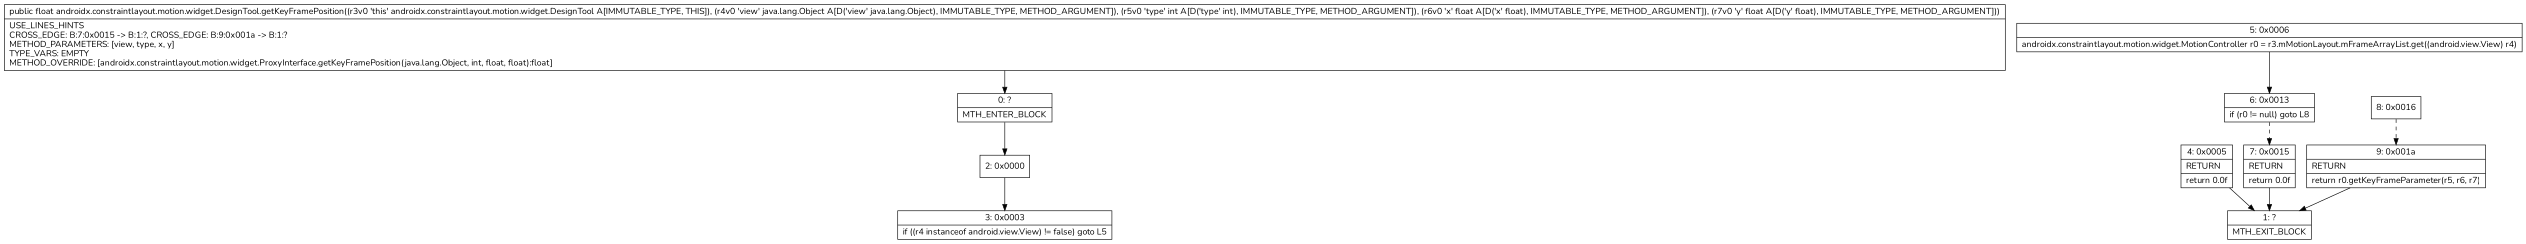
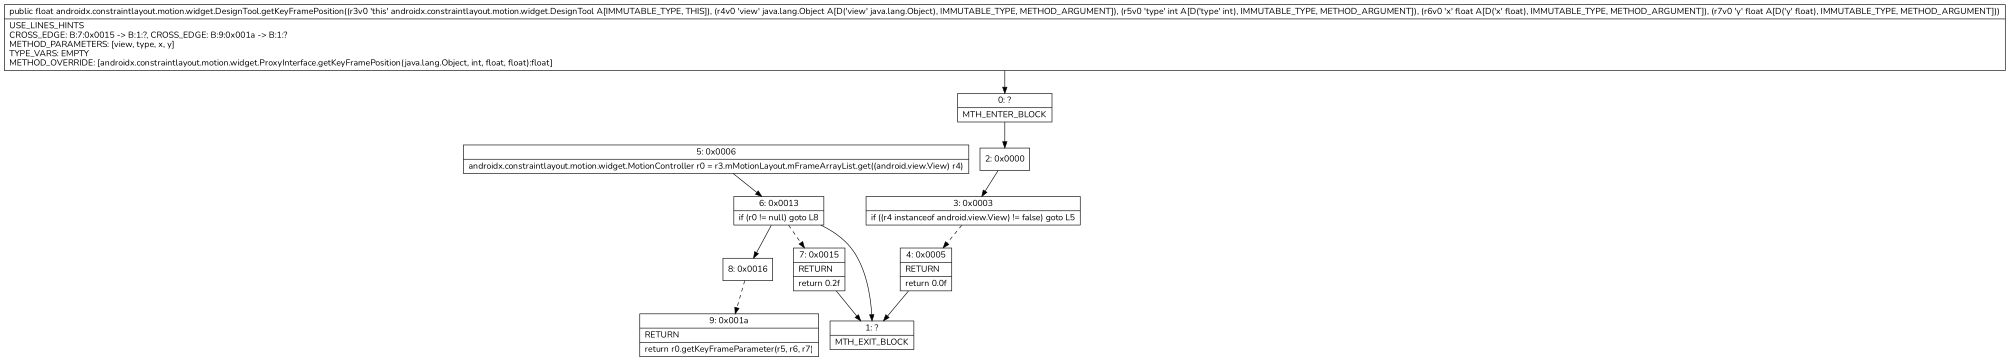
  digraph {
    fontname=Nunito
    node [fontname=Nunito shape=record]
    edge [fontname=Nunito]
    n1 [label="{0\:\ ?|MTH_ENTER_BLOCK\l}"]
    n2 [label="{2\:\ 0x0000}"]
    n3 [label="{3\:\ 0x0003|if ((r4 instanceof android.view.View) != false) goto L5\l}"]
    n4 [label="{4\:\ 0x0005|RETURN\l|return 0.0f\l}"]
    n5 [label="{1\:\ ?|MTH_EXIT_BLOCK\l}"]
    n6 [label="{5\:\ 0x0006|androidx.constraintlayout.motion.widget.MotionController r0 = r3.mMotionLayout.mFrameArrayList.get((android.view.View) r4)\l}"]
    n7 [label="{6\:\ 0x0013|if (r0 != null) goto L8\l}"]
-   n8 [label="{7\:\ 0x0015|RETURN\l|return 0.0f\l}"]
+   n8 [label="{7\:\ 0x0015|RETURN\l|return 0.2f\l}"]
    n9 [label="{8\:\ 0x0016}"]
    n10 [label="{9\:\ 0x001a|RETURN\l|return r0.getKeyFrameParameter(r5, r6, r7)\l}"]
    n11 [label="{public float androidx.constraintlayout.motion.widget.DesignTool.getKeyFramePosition((r3v0 'this' androidx.constraintlayout.motion.widget.DesignTool A[IMMUTABLE_TYPE, THIS]), (r4v0 'view' java.lang.Object A[D('view' java.lang.Object), IMMUTABLE_TYPE, METHOD_ARGUMENT]), (r5v0 'type' int A[D('type' int), IMMUTABLE_TYPE, METHOD_ARGUMENT]), (r6v0 'x' float A[D('x' float), IMMUTABLE_TYPE, METHOD_ARGUMENT]), (r7v0 'y' float A[D('y' float), IMMUTABLE_TYPE, METHOD_ARGUMENT]))  | USE_LINES_HINTS\lCROSS_EDGE: B:7:0x0015 \-\> B:1:?, CROSS_EDGE: B:9:0x001a \-\> B:1:?\lMETHOD_PARAMETERS: [view, type, x, y]\lTYPE_VARS: EMPTY\lMETHOD_OVERRIDE: [androidx.constraintlayout.motion.widget.ProxyInterface.getKeyFramePosition(java.lang.Object, int, float, float):float]\l}"]
    n1 -> n2
    n2 -> n3
+   n3 -> n4 [style=dashed]
    n4 -> n5
    n6 -> n7
    n7 -> n8 [style=dashed]
+   n7 -> n9
    n8 -> n5
    n9 -> n10 [style=dashed]
-   n10 -> n5
+   n7 -> n5
    n11 -> n1
  }
